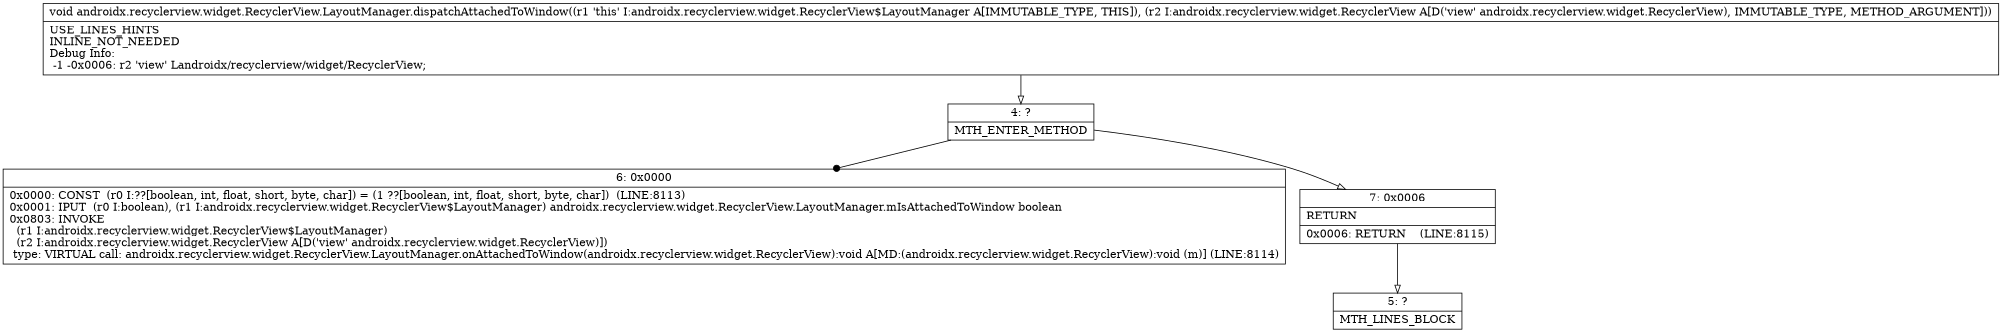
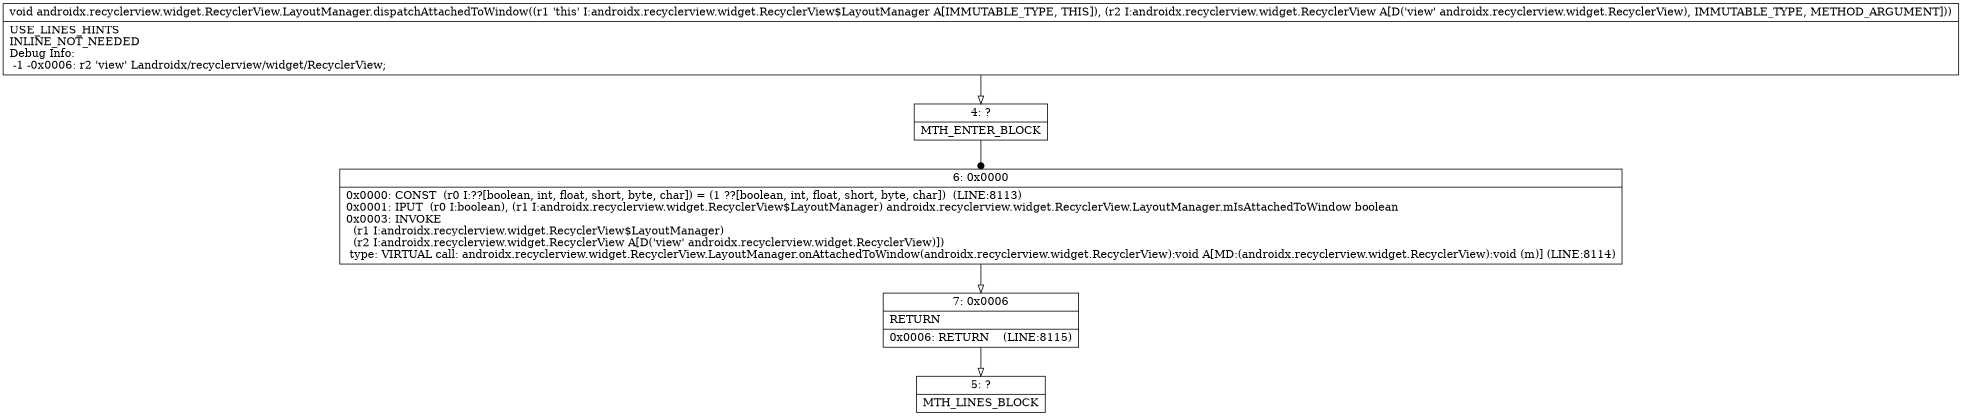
  digraph {
    node [shape=record]
    edge [arrowhead=onormal]
-   n1 [label="{4\:\ ?|MTH_ENTER_METHOD\l}"]
-   n2 [label="{6\:\ 0x0000|0x0000: CONST  (r0 I:??[boolean, int, float, short, byte, char]) = (1 ??[boolean, int, float, short, byte, char])  (LINE:8113)\l0x0001: IPUT  (r0 I:boolean), (r1 I:androidx.recyclerview.widget.RecyclerView$LayoutManager) androidx.recyclerview.widget.RecyclerView.LayoutManager.mIsAttachedToWindow boolean \l0x0803: INVOKE  \l  (r1 I:androidx.recyclerview.widget.RecyclerView$LayoutManager)\l  (r2 I:androidx.recyclerview.widget.RecyclerView A[D('view' androidx.recyclerview.widget.RecyclerView)])\l type: VIRTUAL call: androidx.recyclerview.widget.RecyclerView.LayoutManager.onAttachedToWindow(androidx.recyclerview.widget.RecyclerView):void A[MD:(androidx.recyclerview.widget.RecyclerView):void (m)] (LINE:8114)\l}"]
+   n1 [label="{4\:\ ?|MTH_ENTER_BLOCK\l}"]
+   n2 [label="{6\:\ 0x0000|0x0000: CONST  (r0 I:??[boolean, int, float, short, byte, char]) = (1 ??[boolean, int, float, short, byte, char])  (LINE:8113)\l0x0001: IPUT  (r0 I:boolean), (r1 I:androidx.recyclerview.widget.RecyclerView$LayoutManager) androidx.recyclerview.widget.RecyclerView.LayoutManager.mIsAttachedToWindow boolean \l0x0003: INVOKE  \l  (r1 I:androidx.recyclerview.widget.RecyclerView$LayoutManager)\l  (r2 I:androidx.recyclerview.widget.RecyclerView A[D('view' androidx.recyclerview.widget.RecyclerView)])\l type: VIRTUAL call: androidx.recyclerview.widget.RecyclerView.LayoutManager.onAttachedToWindow(androidx.recyclerview.widget.RecyclerView):void A[MD:(androidx.recyclerview.widget.RecyclerView):void (m)] (LINE:8114)\l}"]
    n3 [label="{7\:\ 0x0006|RETURN\l|0x0006: RETURN    (LINE:8115)\l}"]
    n4 [label="{5\:\ ?|MTH_LINES_BLOCK\l}"]
    n5 [label="{void androidx.recyclerview.widget.RecyclerView.LayoutManager.dispatchAttachedToWindow((r1 'this' I:androidx.recyclerview.widget.RecyclerView$LayoutManager A[IMMUTABLE_TYPE, THIS]), (r2 I:androidx.recyclerview.widget.RecyclerView A[D('view' androidx.recyclerview.widget.RecyclerView), IMMUTABLE_TYPE, METHOD_ARGUMENT]))  | USE_LINES_HINTS\lINLINE_NOT_NEEDED\lDebug Info:\l  \-1 \-0x0006: r2 'view' Landroidx\/recyclerview\/widget\/RecyclerView;\l}"]
    n1 -> n2 [arrowhead=dot]
-   n1 -> n3
+   n2 -> n3
    n3 -> n4
    n5 -> n1
  }
